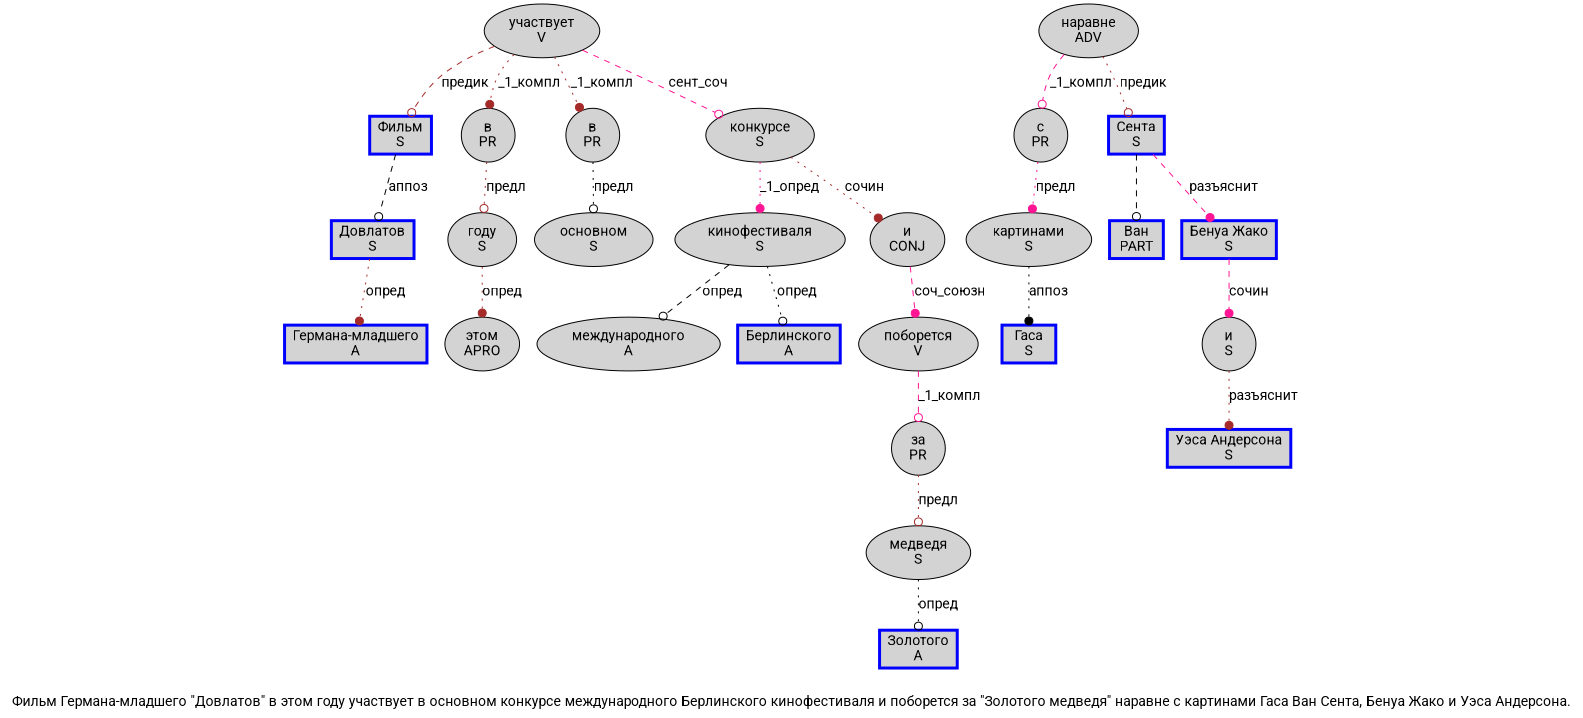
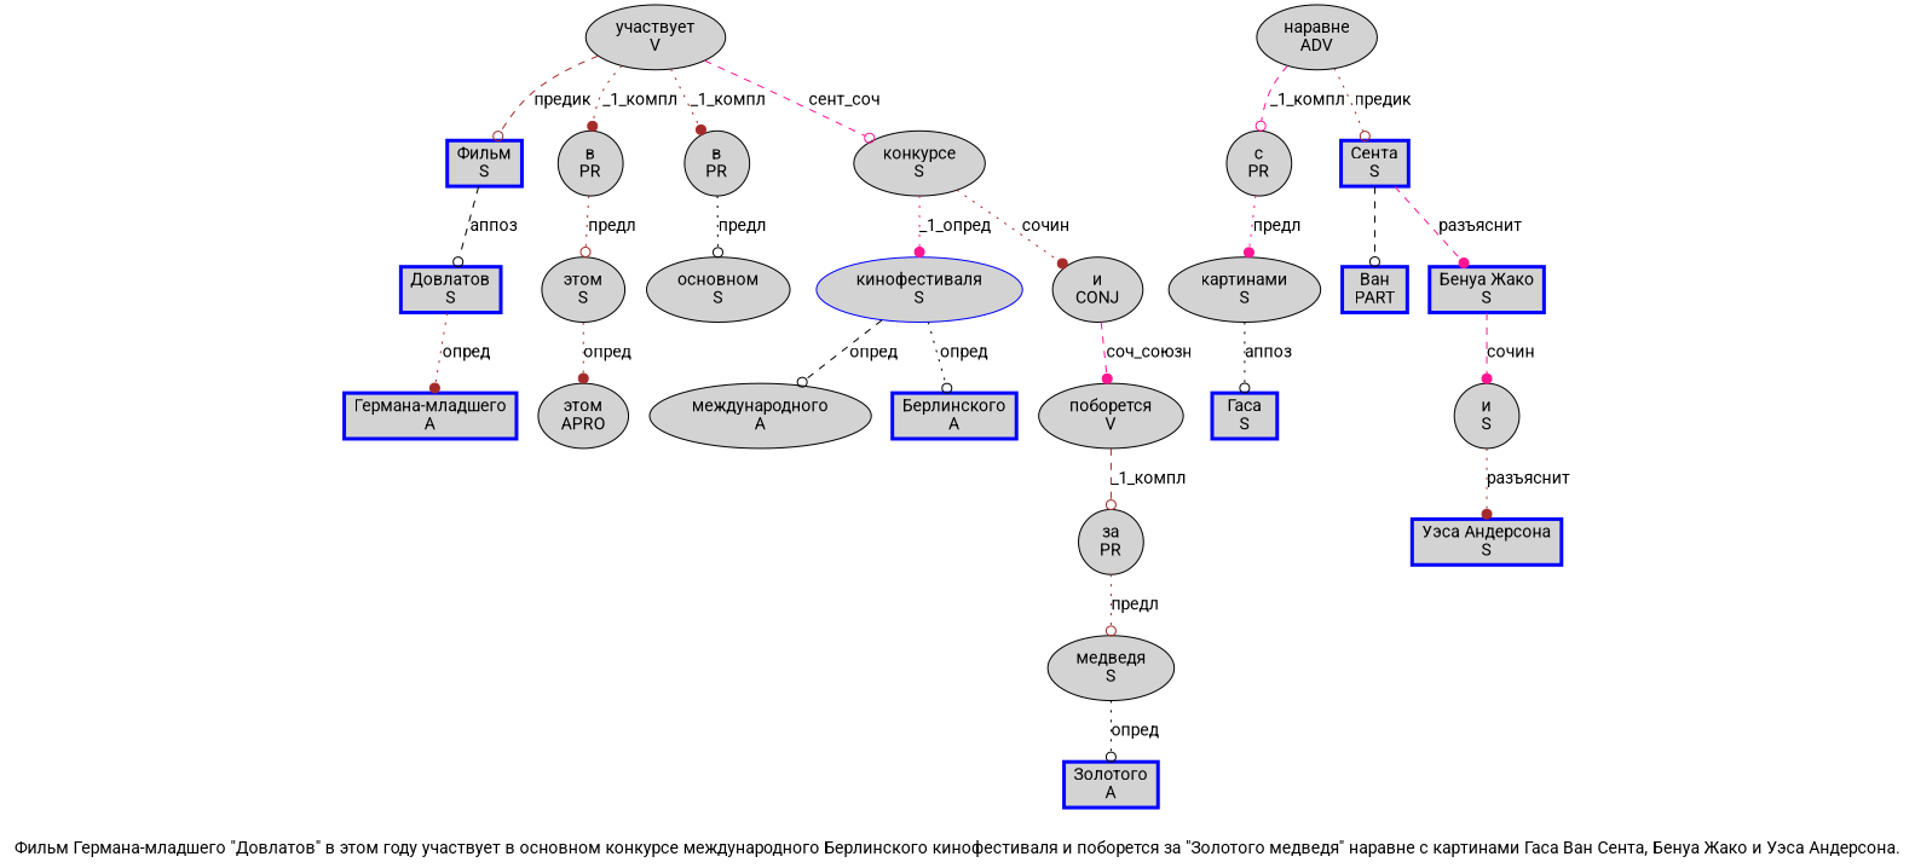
  digraph {
    fontname=Roboto
    label="Фильм Германа-младшего \"Довлатов\" в этом году участвует в основном конкурсе международного Берлинского кинофестиваля и поборется за \"Золотого медведя\" наравне с картинами Гаса Ван Сента, Бенуа Жако и Уэса Андерсона."
    node [fillcolor=lightgray fontname=Roboto penwidth=1 shape=ellipse style=filled]
    edge [arrowhead=odot color=brown fontname=Roboto style=dotted]
    n1 [color=blue label="Фильм\nS" penwidth=3 shape=box]
    n2 [color=blue label="Довлатов\nS" penwidth=3 shape=box]
    n3 [color=blue label="Германа-младшего\nA" penwidth=3 shape=box]
    n4 [label="в\nPR"]
-   n5 [label="году\nS"]
+   n5 [label="этом\nS"]
    n6 [label="этом\nAPRO"]
    n7 [label="участвует\nV"]
    n8 [label="в\nPR"]
    n9 [label="конкурсе\nS"]
    n10 [label="основном\nS"]
-   n11 [label="кинофестиваля\nS"]
+   n11 [label="кинофестиваля\nS" color=blue]
    n12 [label="и\nCONJ"]
    n13 [label="международного\nA"]
    n14 [color=blue label="Берлинского\nA" penwidth=3 shape=box]
    n15 [label="поборется\nV"]
    n16 [label="за\nPR"]
    n17 [label="медведя\nS"]
    n18 [color=blue label="Золотого\nA" penwidth=3 shape=box]
    n19 [label="наравне\nADV"]
    n20 [label="с\nPR"]
    n21 [color=blue label="Сента\nS" penwidth=3 shape=box]
    n22 [label="картинами\nS"]
    n23 [color=blue label="Ван\nPART" penwidth=3 shape=box]
    n24 [color=blue label="Бенуа Жако\nS" penwidth=3 shape=box]
    n25 [color=blue label="Гаса\nS" penwidth=3 shape=box]
    n26 [label="и\nS"]
    n27 [color=blue label="Уэса Андерсона\nS" penwidth=3 shape=box]
    n1 -> n2 [color=black label="аппоз" style=dashed]
    n2 -> n3 [arrowhead=dot label="опред"]
    n4 -> n5 [label="предл"]
    n5 -> n6 [arrowhead=dot label="опред"]
    n7 -> n1 [label="предик" style=dashed]
    n7 -> n4 [arrowhead=dot label="_1_компл"]
    n7 -> n8 [arrowhead=dot label="_1_компл"]
    n7 -> n9 [color=deeppink label="сент_соч" style=dashed]
    n8 -> n10 [color=black label="предл"]
    n9 -> n11 [arrowhead=dot color=deeppink label="_1_опред"]
    n9 -> n12 [arrowhead=dot label="сочин"]
    n11 -> n13 [color=black label="опред" style=dashed]
    n11 -> n14 [color=black label="опред"]
    n12 -> n15 [arrowhead=dot color=deeppink label="соч_союзн" style=dashed]
-   n15 -> n16 [color=deeppink label="_1_компл" style=dashed]
+   n15 -> n16 [label="_1_компл" style=dashed]
    n16 -> n17 [label="предл"]
    n17 -> n18 [color=black label="опред"]
    n19 -> n20 [color=deeppink label="_1_компл" style=dashed]
    n19 -> n21 [label="предик"]
    n20 -> n22 [arrowhead=dot color=deeppink label="предл"]
    n21 -> n23 [color=black style=dashed]
    n21 -> n24 [arrowhead=dot color=deeppink label="разъяснит" style=dashed]
-   n22 -> n25 [arrowhead=dot color=black label="аппоз"]
+   n22 -> n25 [color=black label="аппоз"]
    n24 -> n26 [arrowhead=dot color=deeppink label="сочин" style=dashed]
    n26 -> n27 [arrowhead=dot label="разъяснит"]
  }
